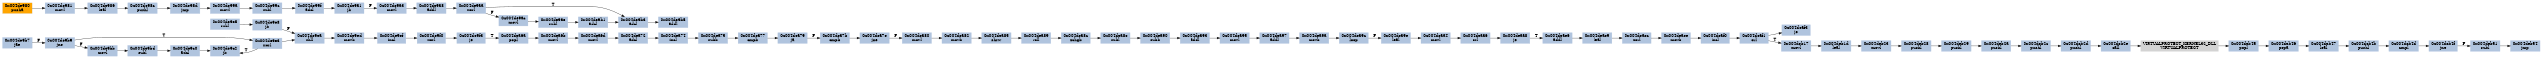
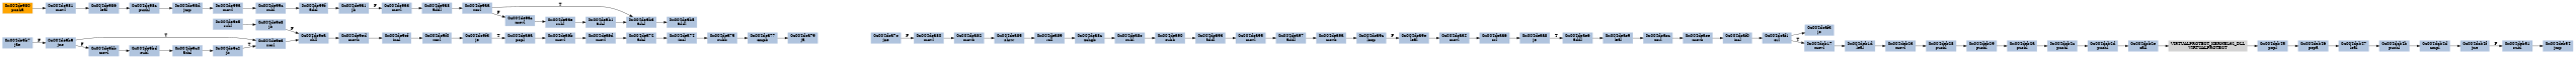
  strict digraph {
    rankdir=LR
    node [color=lightsteelblue fillcolor=lightsteelblue shape=rectangle style=filled]
    edge [color="#000000"]
    n1 [label="0x004de9c0\nadcl"]
    n2 [label="0x004de9c2\njb"]
    n3 [label="0x004de9e3\nxorl"]
    n4 [label="0x004de9ea\nshll"]
    n5 [label="0x004deaf1\norl"]
    n6 [label="0x004deaf3\nje"]
    n7 [label="0x004deb17\nmovl"]
    n8 [label="0x004deb1d\nleal"]
    n9 [label="0x004deb54\njmp"]
    n10 [label="0x004deaec\nxorl"]
    n11 [label="0x004deaee\nmovb"]
    n12 [label="0x004deaf0\nincl"]
    n13 [label="0x004dea9c\nloop"]
    n14 [label="0x004dea9e\nleal"]
    n15 [label="0x004deaa4\nmovl"]
    n16 [label="0x004deaa6\norl"]
    n17 [label="0x004de9a8\naddl"]
    n18 [label="0x004de9aa\nxorl"]
    n19 [label="0x004de9b3\nadcl"]
    n20 [label="0x004de9ac\nmovl"]
    n21 [label="0x004de9b5\naddl"]
    n22 [label="0x004de9ae\nsubl"]
    n23 [label="0x004deae6\naddl"]
    n24 [label="0x004deae9\nleal"]
    n25 [label="0x004dea85\nshrw"]
    n26 [label="0x004dea89\nroll"]
    n27 [label="0x004dea8c\nxchgb"]
    n28 [label="0x004dea8e\nsubl"]
    n29 [label="0x004deb23\nmovl"]
    n30 [label="0x004deb28\npushl"]
    n31 [label="0x004deb29\npushl"]
    n32 [label="0x004dea72\nadcl"]
    n33 [label="0x004dea74\nincl"]
    n34 [label="0x004dea75\nsubb"]
    n35 [label="0x004dea77\ncmpb"]
    n36 [label="0x004dea79\nja"]
-   n37 [label="0x004dea7b\ncmpb"]
    n38 [label="0x004dea7e\njne"]
    n39 [color=lightgrey fillcolor=lightgrey label="VIRTUALPROTECT_KERNEL32_DLL\nVIRTUALPROTECT"]
    n40 [label="0x004deb45\npopl"]
    n41 [label="0x004deb46\npopa"]
    n42 [label="0x004deb47\nleal"]
    n43 [label="0x004deb2a\npushl"]
    n44 [label="0x004deb2c\npushl"]
    n45 [label="0x004deb2d\npushl"]
    n46 [label="0x004deb4f\njne"]
    n47 [label="0x004deb51\nsubl"]
    n48 [label="0x004de9a3\nmovl"]
    n49 [label="0x004dea82\nmovb"]
    n50 [label="0x004deb4d\ncmpl"]
    n51 [label="0x004dea90\nsubb"]
    n52 [label="0x004dea93\naddl"]
    n53 [label="0x004dea95\nmovl"]
    n54 [label="0x004dea97\naddl"]
    n55 [label="0x004dea80\nmovl"]
    n56 [label="0x004deb2e\ncall"]
    n57 [label="0x004de9e5\nsubl"]
    n58 [label="0x004de9e8\njb"]
    n59 [label="0x004de9ed\nmovb"]
    n60 [label="0x004de98d\njmp"]
    n61 [label="0x004de99a\nmovl"]
    n62 [label="0x004de99c\nsubl"]
    n63 [label="0x004de99f\nadcl"]
    n64 [label="0x004deaa8\nje"]
    n65 [label="0x004de9b7\njae"]
    n66 [label="0x004de9b9\njne"]
    n67 [label="0x004de9bb\nmovl"]
    n68 [label="0x004de9bd\nsubl"]
    n69 [label="0x004de98c\npushl"]
    n70 [label="0x004deb4b\npushl"]
    n71 [label="0x004de981\nmovl"]
    n72 [label="0x004de986\nleal"]
    n73 [label="0x004de9f0\nxorl"]
    n74 [label="0x004de9f3\nje"]
    n75 [label="0x004dea6a\npopl"]
    n76 [label="0x004dea6b\nmovl"]
    n77 [label="0x004de9a1\njb"]
    n78 [label="0x004de9b1\nadcl"]
    n79 [label="0x004dea6d\nmovl"]
    n80 [label="0x004dea9a\nmovb"]
    n81 [label="0x004de9ef\nincl"]
    n82 [color=lightgrey fillcolor=orange label="0x004de980\npusha"]
    n1 -> n2
-   n3 -> n2 [label=T]
+   n2 -> n3 [label=T]
    n3 -> n4
    n4 -> n59
    n5 -> n6
    n5 -> n7 [label=T]
    n7 -> n8
    n8 -> n29
    n10 -> n11
    n11 -> n12
    n12 -> n5
    n13 -> n14 [label=F]
    n14 -> n15
    n15 -> n16
    n16 -> n64
    n17 -> n18
    n18 -> n19 [label=T]
    n18 -> n20 [label=F]
    n19 -> n21
    n20 -> n22
    n22 -> n78
    n23 -> n24
    n24 -> n10
    n25 -> n26
    n26 -> n27
    n27 -> n28
    n28 -> n51
    n29 -> n30
    n30 -> n31
    n31 -> n43
    n32 -> n33
    n33 -> n34
    n34 -> n35
    n35 -> n36
-   n36 -> n37 [label=F]
-   n37 -> n38
    n38 -> n55 [label=F]
    n39 -> n40
    n40 -> n41
    n41 -> n42
    n42 -> n70
    n43 -> n44
    n44 -> n45
    n45 -> n56
    n46 -> n47 [label=F]
    n47 -> n9
    n48 -> n17
    n49 -> n25
    n50 -> n46
    n51 -> n52
    n52 -> n53
    n53 -> n54
    n54 -> n80
    n55 -> n49
    n56 -> n39
    n57 -> n58
    n58 -> n4 [label=F]
    n59 -> n81
    n60 -> n61
    n61 -> n62
    n62 -> n63
    n63 -> n77
    n64 -> n23 [label=T]
    n65 -> n66 [label=F]
    n66 -> n3 [label=T]
    n66 -> n67 [label=F]
    n67 -> n68
    n68 -> n1
    n69 -> n60
    n70 -> n50
    n71 -> n72
    n72 -> n69
    n73 -> n74
    n74 -> n75 [label=T]
    n75 -> n76
    n76 -> n79
    n77 -> n48 [label=F]
    n78 -> n19
    n79 -> n32
    n80 -> n13
    n81 -> n73
    n82 -> n71
  }
